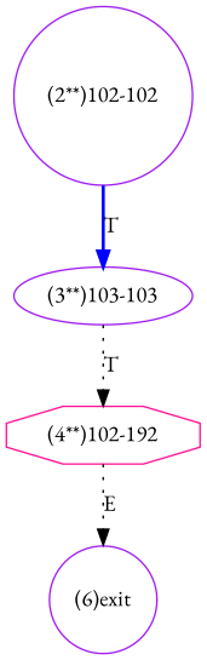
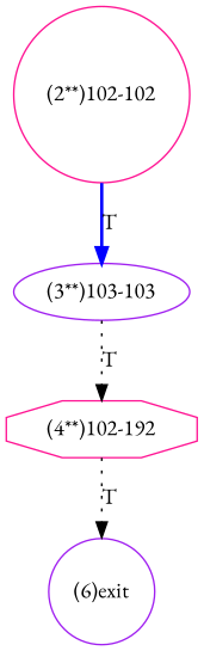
  digraph {
    fontname="EB Garamond"
    node [color=deeppink fontname="EB Garamond" shape=circle]
    edge [color=black fontname="EB Garamond" style=dotted]
-   n1 [color=purple label="(2**)102-102"]
+   n1 [label="(2**)102-102"]
    n2 [color=purple label="(3**)103-103" shape=ellipse]
    n3 [label="(4**)102-192" shape=octagon]
    n4 [color=purple label="(6)exit"]
    n1 -> n2 [color=blue label=T style=bold]
    n2 -> n3 [label=T]
-   n3 -> n4 [label=E]
+   n3 -> n4 [label=T]
  }
